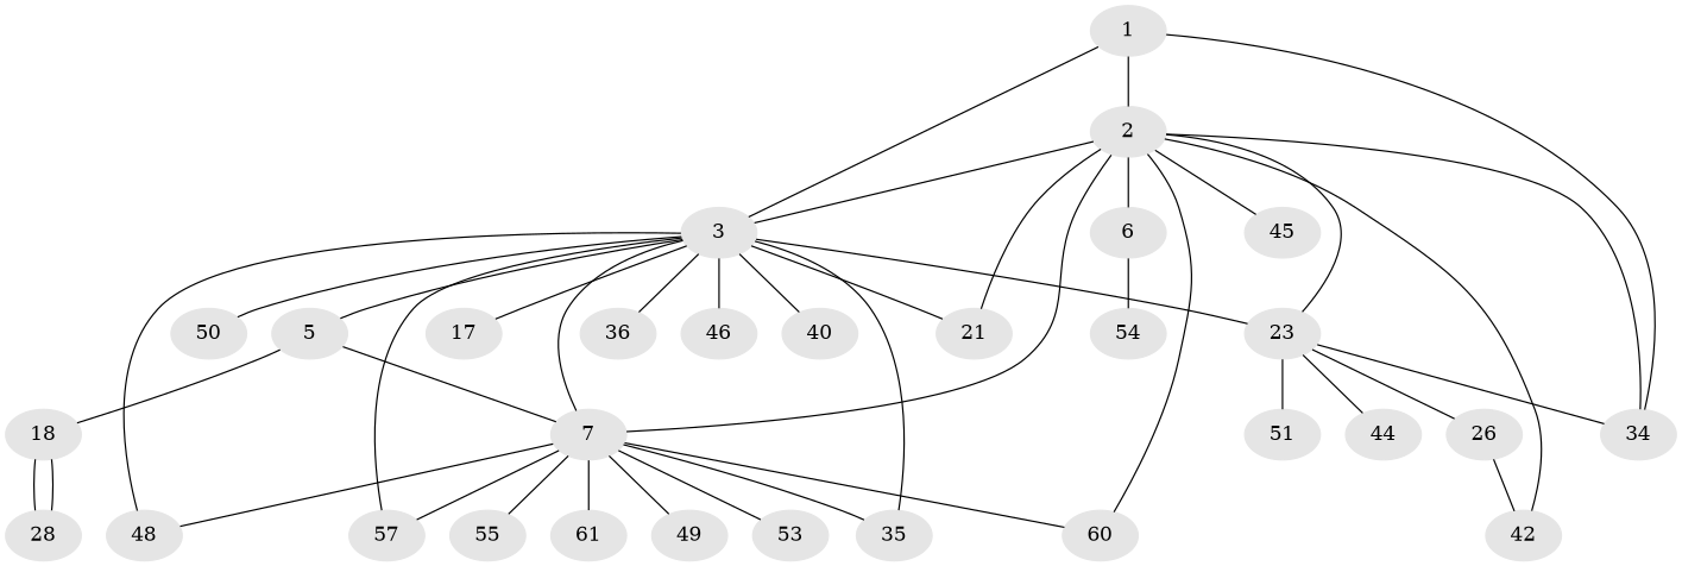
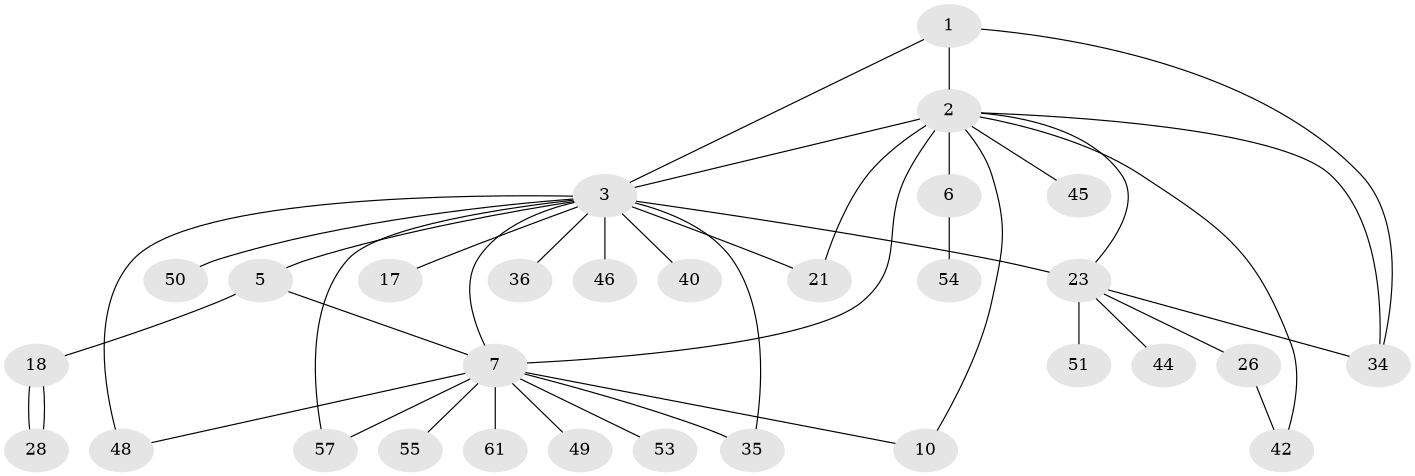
  graph {
    node [color=gray90 style=filled]
    2 [super="+14+43+4+22+13"]
    3 [super="+19+31+11+25+60+12+9+40+52+8+39"]
    34
    6 [super="+27"]
    7 [super="+16+33+20+38+56"]
-   10 [super="+37" label=60]
+   10 [super="+37"]
    23 [super="+32"]
    42
    45
    21
    1
    5 [super="+15+30"]
    17
    35 [super="+59"]
    36
    46
    n17 [label=40]
    48
    50
    57
    18
    54
    49
    53
    55
    61
    26 [super="+29"]
    44
    51
    28
    2 -- 3 [weight=3]
    2 -- 34
    2 -- 6
    2 -- 7 [weight=2]
    2 -- 10 [weight=2]
    2 -- 23
    2 -- 42
    2 -- 45
    2 -- 21
    3 -- 7 [weight=3]
    3 -- 23 [weight=4]
    3 -- 21
    3 -- 5 [weight=2]
    3 -- 17
    3 -- 35
    3 -- 36
    3 -- 46
    3 -- n17
    3 -- 48 [weight=2]
    3 -- 50
    3 -- 57
    6 -- 54
    7 -- 10 [weight=2]
    7 -- 35
    7 -- 48
    7 -- 57
    7 -- 49
    7 -- 53
    7 -- 55
    7 -- 61
    23 -- 34
    23 -- 26
    23 -- 44
    23 -- 51
    1 -- 2
    1 -- 3
    1 -- 34
    5 -- 7
    5 -- 18
    18 -- 28
    18 -- 28
    26 -- 42
  }
